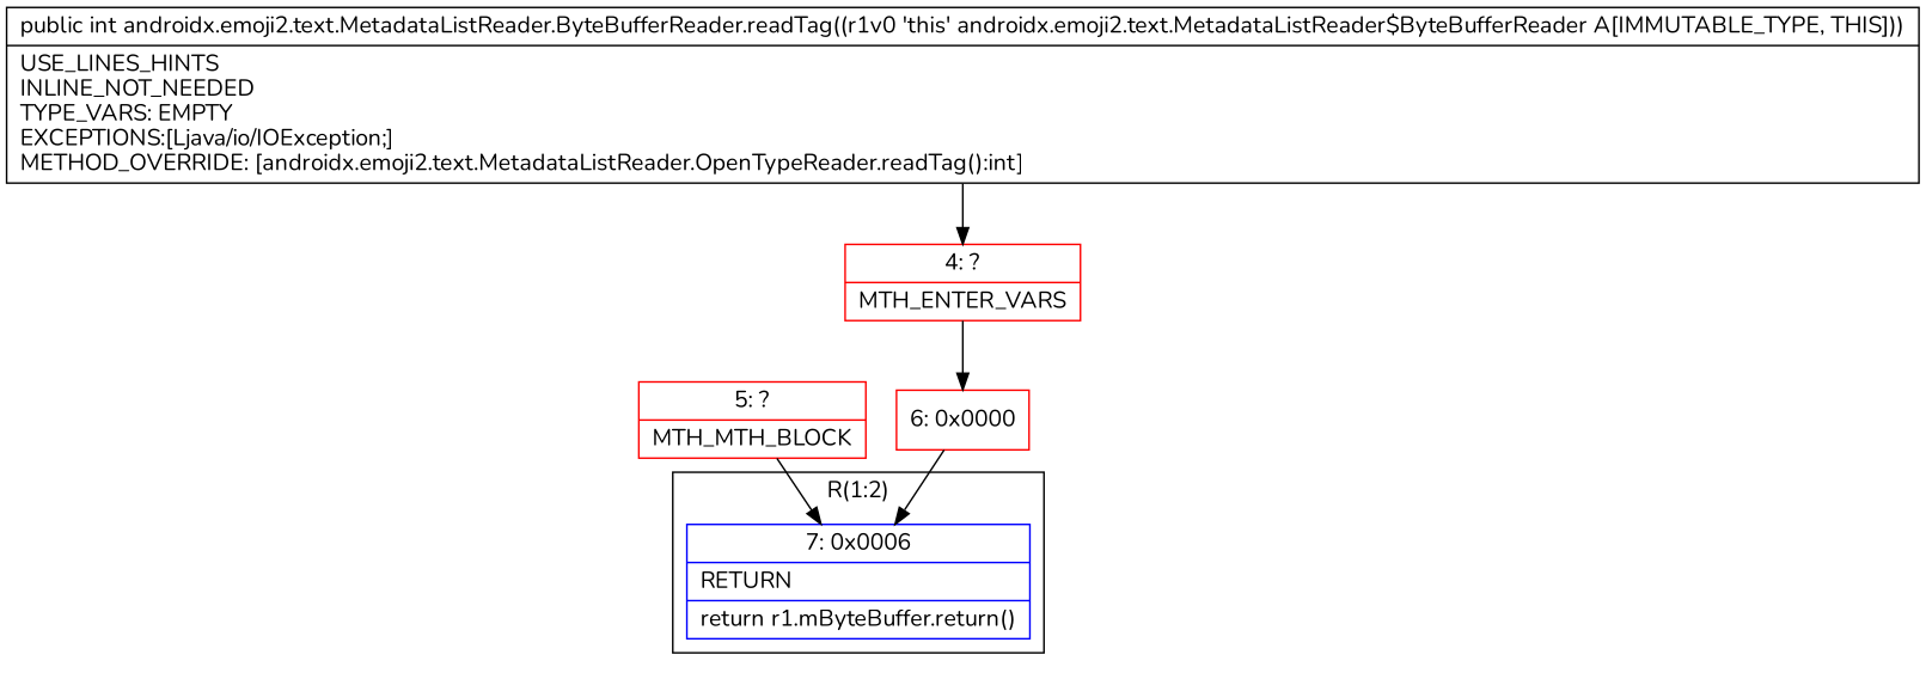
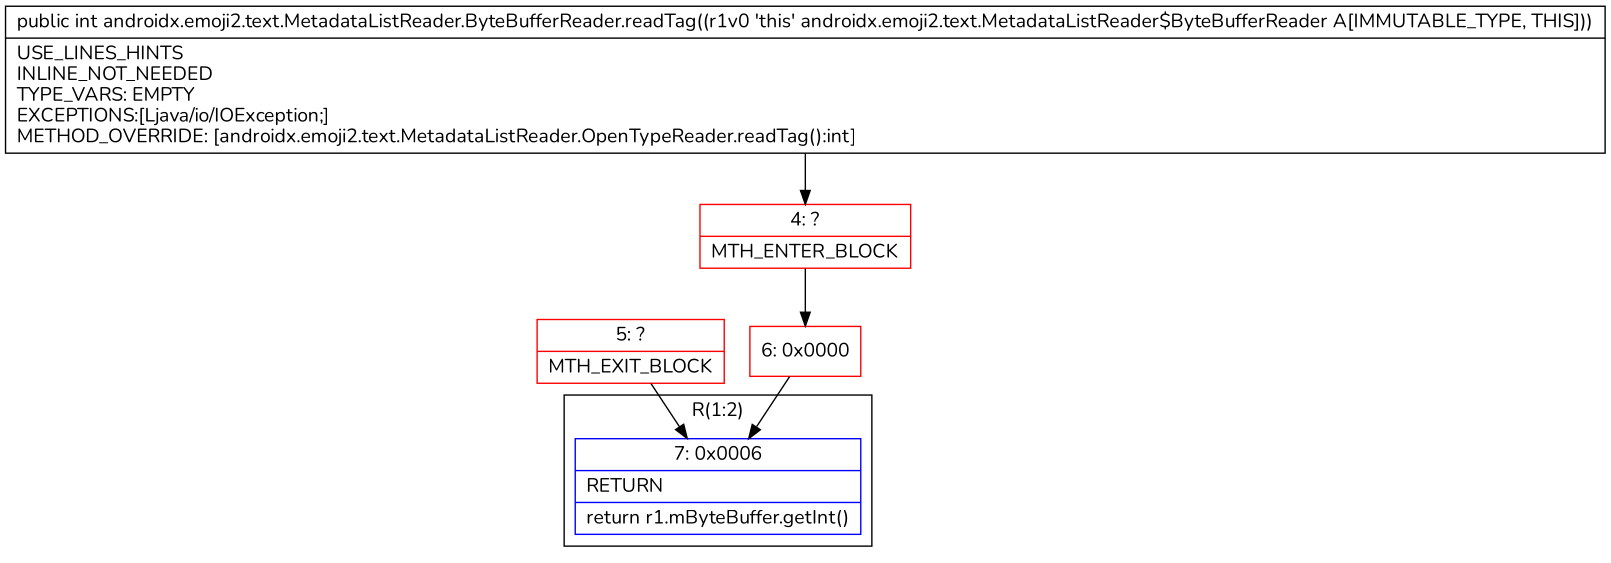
  digraph {
    fontname=Nunito
    node [color=red fontname=Nunito shape=record]
    edge [fontname=Nunito]
-   n1 [color=blue label="{7\:\ 0x0006|RETURN\l|return r1.mByteBuffer.return()\l}"]
-   n2 [label="{5\:\ ?|MTH_MTH_BLOCK\l}"]
-   n3 [label="{4\:\ ?|MTH_ENTER_VARS\l}"]
+   n1 [color=blue label="{7\:\ 0x0006|RETURN\l|return r1.mByteBuffer.getInt()\l}"]
+   n2 [label="{5\:\ ?|MTH_EXIT_BLOCK\l}"]
+   n3 [label="{4\:\ ?|MTH_ENTER_BLOCK\l}"]
    n4 [label="{6\:\ 0x0000}"]
    n5 [label="{public int androidx.emoji2.text.MetadataListReader.ByteBufferReader.readTag((r1v0 'this' androidx.emoji2.text.MetadataListReader$ByteBufferReader A[IMMUTABLE_TYPE, THIS]))  | USE_LINES_HINTS\lINLINE_NOT_NEEDED\lTYPE_VARS: EMPTY\lEXCEPTIONS:[Ljava\/io\/IOException;]\lMETHOD_OVERRIDE: [androidx.emoji2.text.MetadataListReader.OpenTypeReader.readTag():int]\l}" color=""]
    subgraph cluster_1 {
      label="R(1:2)"
      n1
    }
    n2 -> n1
    n3 -> n4
    n4 -> n1
    n5 -> n3
  }
